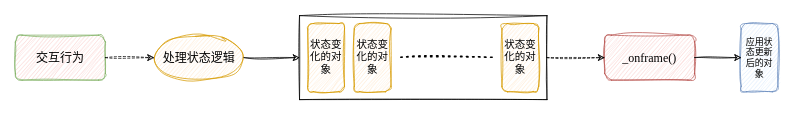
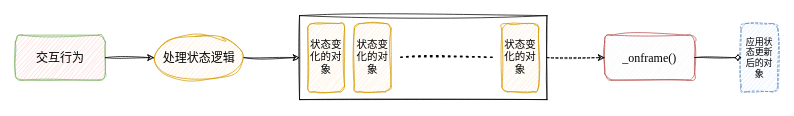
  <mxCell id="0" />
  <mxCell id="1" parent="0" />
- <mxCell id="2" value="_onframe()" style="rounded=1;whiteSpace=wrap;html=1;fillColor=#f8cecc;strokeColor=#b85450;sketch=1;curveFitting=1;jiggle=2;fontSize=16;fontFamily=Comic Sans MS;" vertex="1" parent="1"><mxGeometry x="806" y="46" width="120" height="60" as="geometry" /></mxCell>
+ <mxCell id="2" value="_onframe()" style="rounded=1;whiteSpace=wrap;html=1;fillColor=#f5f5f5;strokeColor=#b85450;sketch=1;curveFitting=1;jiggle=2;fontSize=16;fontFamily=Comic Sans MS;" vertex="1" parent="1"><mxGeometry x="806" y="46" width="120" height="60" as="geometry" /></mxCell>
  <mxCell id="3" value="交互行为" style="rounded=1;whiteSpace=wrap;html=1;sketch=1;fontSize=16;fillColor=#f8cecc;strokeColor=#82b366;fontFamily=Comic Sans MS;curveFitting=1;jiggle=2;" vertex="1" parent="1"><mxGeometry x="20" y="46" width="120" height="60" as="geometry" /></mxCell>
  <mxCell id="4" value="" style="rounded=0;whiteSpace=wrap;html=1;sketch=1;fontSize=16;fontFamily=Comic Sans MS;curveFitting=1;jiggle=2;" vertex="1" parent="1"><mxGeometry x="399" y="20" width="330" height="112" as="geometry" /></mxCell>
  <mxCell id="5" value="状态变化的对象" style="rounded=1;whiteSpace=wrap;html=1;sketch=1;fontSize=14;align=center;fillColor=#ffe6cc;strokeColor=#d79b00;fontFamily=Comic Sans MS;curveFitting=1;jiggle=2;" vertex="1" parent="1"><mxGeometry x="410" y="30.5" width="49" height="91" as="geometry" /></mxCell>
  <mxCell id="6" value="状态变化的对象" style="rounded=1;whiteSpace=wrap;html=1;sketch=1;fontSize=14;align=center;fillColor=#ffe6cc;strokeColor=#d79b00;fontFamily=Comic Sans MS;curveFitting=1;jiggle=2;" vertex="1" parent="1"><mxGeometry x="669" y="30.5" width="49" height="91" as="geometry" /></mxCell>
  <mxCell id="7" value="状态变化的对象" style="rounded=1;whiteSpace=wrap;html=1;sketch=1;fontSize=14;align=center;fillColor=#ffe6cc;strokeColor=#d79b00;fontFamily=Comic Sans MS;curveFitting=1;jiggle=2;" vertex="1" parent="1"><mxGeometry x="472" y="30.5" width="49" height="91" as="geometry" /></mxCell>
  <mxCell id="8" value="处理状态逻辑" style="ellipse;whiteSpace=wrap;html=1;sketch=1;fontSize=16;fillColor=#ffe6cc;strokeColor=#d79b00;fontFamily=Comic Sans MS;curveFitting=1;jiggle=2;" vertex="1" parent="1"><mxGeometry x="205" y="46" width="120" height="60" as="geometry" /></mxCell>
- <mxCell id="9" value="应用状态更新后的对象" style="rounded=1;whiteSpace=wrap;html=1;sketch=1;fontSize=12;align=center;fillColor=#dae8fc;strokeColor=#6c8ebf;fontFamily=Comic Sans MS;curveFitting=1;jiggle=2;" vertex="1" parent="1"><mxGeometry x="988" y="30.5" width="49" height="91" as="geometry" /></mxCell>
- <mxCell id="10" value="" style="endArrow=classic;html=1;rounded=0;fontSize=12;exitX=1;exitY=0.5;exitDx=0;exitDy=0;entryX=0;entryY=0.5;entryDx=0;entryDy=0;fontFamily=Comic Sans MS;sketch=1;curveFitting=1;jiggle=2;dashed=1;" edge="1" parent="1" source="3" target="8"><mxGeometry width="50" height="50" relative="1" as="geometry"><mxPoint x="499" y="179" as="sourcePoint" /><mxPoint x="549" y="129" as="targetPoint" /></mxGeometry></mxCell>
+ <mxCell id="9" value="应用状态更新后的对象" style="rounded=1;whiteSpace=wrap;html=1;sketch=1;fontSize=12;align=center;fillColor=#dae8fc;strokeColor=#6c8ebf;fontFamily=Comic Sans MS;curveFitting=1;jiggle=2;dashed=1;" vertex="1" parent="1"><mxGeometry x="988" y="30.5" width="49" height="91" as="geometry" /></mxCell>
+ <mxCell id="10" value="" style="endArrow=classic;html=1;rounded=0;fontSize=12;exitX=1;exitY=0.5;exitDx=0;exitDy=0;entryX=0;entryY=0.5;entryDx=0;entryDy=0;fontFamily=Comic Sans MS;sketch=1;curveFitting=1;jiggle=2;" edge="1" parent="1" source="3" target="8"><mxGeometry width="50" height="50" relative="1" as="geometry"><mxPoint x="499" y="179" as="sourcePoint" /><mxPoint x="549" y="129" as="targetPoint" /></mxGeometry></mxCell>
  <mxCell id="11" value="" style="endArrow=classic;html=1;rounded=0;fontSize=12;exitX=1;exitY=0.5;exitDx=0;exitDy=0;entryX=0;entryY=0.5;entryDx=0;entryDy=0;fontFamily=Comic Sans MS;sketch=1;curveFitting=1;jiggle=2;" edge="1" parent="1" source="8" target="4"><mxGeometry width="50" height="50" relative="1" as="geometry"><mxPoint x="499" y="179" as="sourcePoint" /><mxPoint x="549" y="129" as="targetPoint" /></mxGeometry></mxCell>
  <mxCell id="12" value="" style="endArrow=classic;html=1;rounded=0;fontSize=14;exitX=1;exitY=0.5;exitDx=0;exitDy=0;entryX=0;entryY=0.5;entryDx=0;entryDy=0;fontFamily=Comic Sans MS;sketch=1;curveFitting=1;jiggle=2;dashed=1;" edge="1" parent="1" source="4" target="2"><mxGeometry width="50" height="50" relative="1" as="geometry"><mxPoint x="499" y="179" as="sourcePoint" /><mxPoint x="549" y="129" as="targetPoint" /></mxGeometry></mxCell>
- <mxCell id="13" value="" style="endArrow=classic;html=1;rounded=0;fontSize=14;exitX=1;exitY=0.5;exitDx=0;exitDy=0;entryX=0;entryY=0.5;entryDx=0;entryDy=0;fontFamily=Comic Sans MS;sketch=1;curveFitting=1;jiggle=2;" edge="1" parent="1" source="2" target="9"><mxGeometry width="50" height="50" relative="1" as="geometry"><mxPoint x="499" y="179" as="sourcePoint" /><mxPoint x="549" y="129" as="targetPoint" /></mxGeometry></mxCell>
+ <mxCell id="13" value="" style="endArrow=diamond;html=1;rounded=0;fontSize=14;exitX=1;exitY=0.5;exitDx=0;exitDy=0;entryX=0;entryY=0.5;entryDx=0;entryDy=0;fontFamily=Comic Sans MS;sketch=1;curveFitting=1;jiggle=2;" edge="1" parent="1" source="2" target="9"><mxGeometry width="50" height="50" relative="1" as="geometry"><mxPoint x="499" y="179" as="sourcePoint" /><mxPoint x="549" y="129" as="targetPoint" /></mxGeometry></mxCell>
  <mxCell id="14" value="" style="endArrow=none;dashed=1;html=1;dashPattern=1 3;strokeWidth=2;rounded=0;fontSize=14;fontFamily=Comic Sans MS;sketch=1;curveFitting=1;jiggle=2;" edge="1" parent="1"><mxGeometry width="50" height="50" relative="1" as="geometry"><mxPoint x="534" y="75.47" as="sourcePoint" /><mxPoint x="656" y="75.47" as="targetPoint" /></mxGeometry></mxCell>
